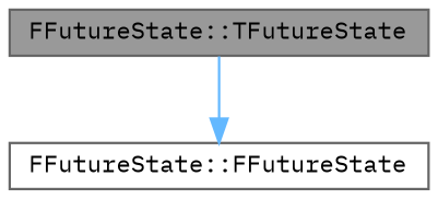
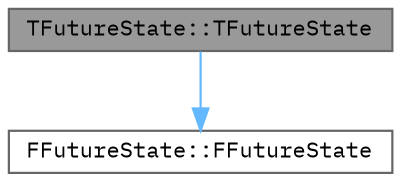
  digraph {
    rankdir=TB
    fontname="IBM Plex Mono"
    node [fontname="IBM Plex Mono" fontsize=10 shape=box style=filled]
-   n1 [color=gray40 fillcolor=grey60 fontcolor=black height=0.2 label="FFutureState::TFutureState" width=0.4]
+   n1 [color=gray40 fillcolor=grey60 fontcolor=black height=0.2 label="TFutureState::TFutureState" width=0.4]
    n2 [color=grey40 fillcolor=white height=0.2 label="FFutureState::FFutureState" width=0.4]
    n1 -> n2 [color=steelblue1 fontname="IBM Plex Mono" fontsize=10 labelfontname=Helvetica labelfontsize=10 style=solid]
  }
